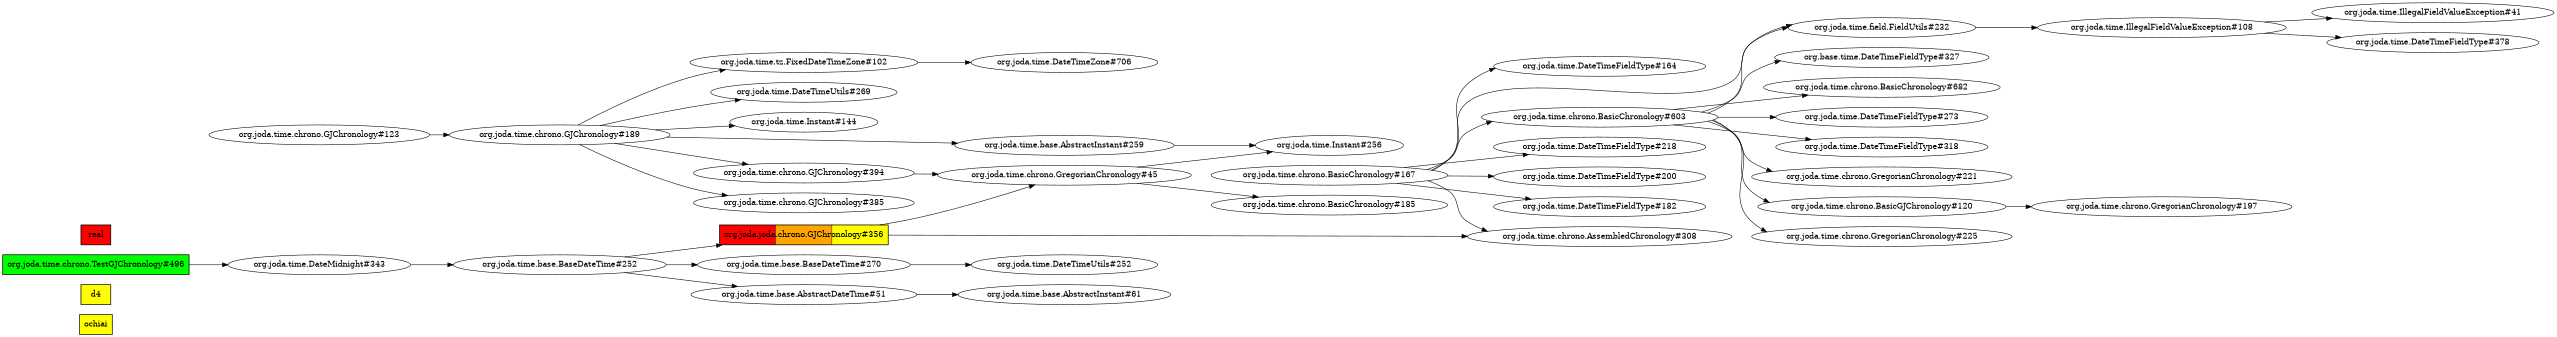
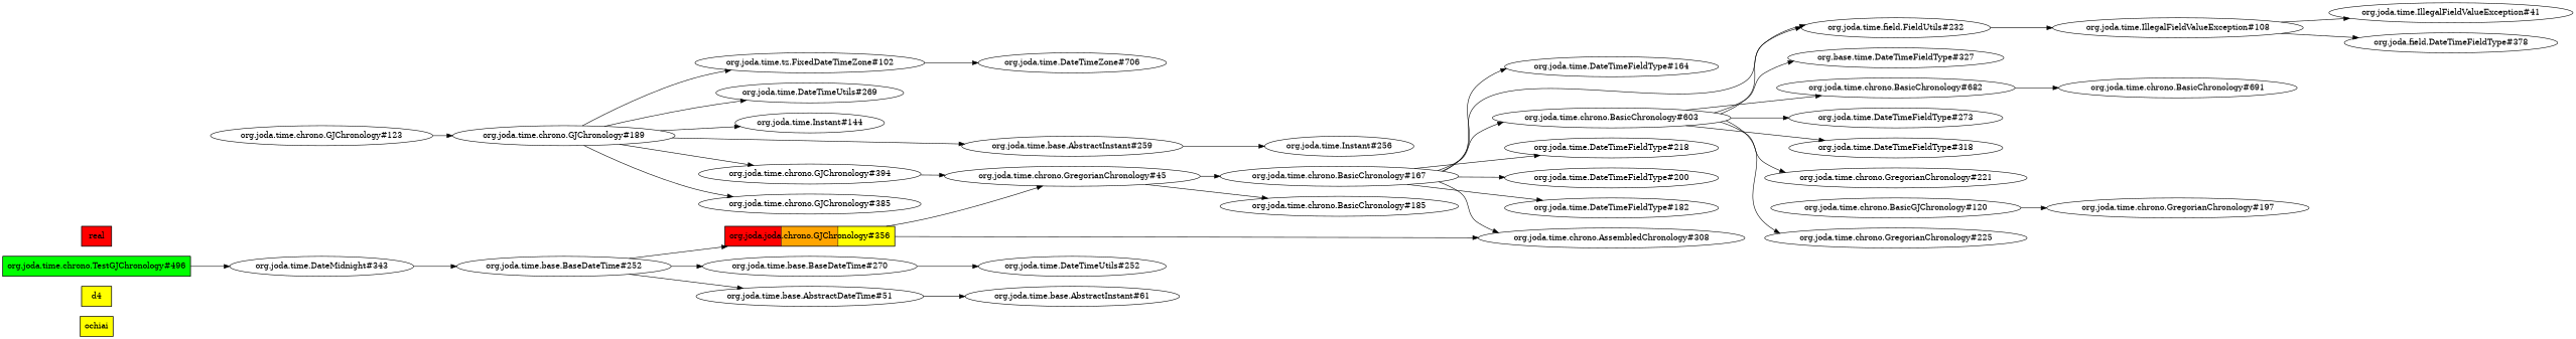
  digraph {
    rankdir=LR
    ochiai [fillcolor=yellow shape=box style=striped]
    d4 [fillcolor=yellow shape=box style=striped]
    n3 [fillcolor="red:orange:yellow" label="org.joda.joda.chrono.GJChronology#356" shape=box style=striped]
    "org.joda.time.chrono.GregorianChronology#45"
    "org.joda.time.chrono.AssembledChronology#308"
    "org.joda.time.chrono.BasicChronology#167"
    "org.joda.time.chrono.BasicChronology#185"
    real [fillcolor=red shape=box style=striped]
    "org.joda.time.chrono.TestGJChronology#496" [fillcolor=green shape=box style=striped]
    "org.joda.time.DateMidnight#343"
    "org.joda.time.base.BaseDateTime#252"
    "org.joda.time.chrono.GJChronology#123"
    "org.joda.time.chrono.GJChronology#189"
    "org.joda.time.chrono.BasicChronology#682"
+   "org.joda.time.chrono.BasicChronology#691"
    "org.joda.time.base.AbstractInstant#259"
    "org.joda.time.chrono.GJChronology#394"
    "org.joda.time.chrono.GJChronology#385"
    "org.joda.time.tz.FixedDateTimeZone#102"
    "org.joda.time.DateTimeUtils#269"
    "org.joda.time.Instant#144"
    "org.joda.time.Instant#256"
    "org.joda.time.DateTimeZone#706"
    "org.joda.time.IllegalFieldValueException#108"
    "org.joda.time.IllegalFieldValueException#41"
-   "org.joda.time.DateTimeFieldType#378"
+   "org.joda.time.DateTimeFieldType#378" [label="org.joda.field.DateTimeFieldType#378"]
    "org.joda.time.base.BaseDateTime#270"
    "org.joda.time.DateTimeUtils#252"
    "org.joda.time.field.FieldUtils#232"
    "org.joda.time.base.AbstractDateTime#51"
    "org.joda.time.base.AbstractInstant#61"
    "org.joda.time.chrono.BasicChronology#603"
    "org.joda.time.DateTimeFieldType#218"
    "org.joda.time.DateTimeFieldType#200"
    "org.joda.time.DateTimeFieldType#182"
    "org.joda.time.DateTimeFieldType#164"
    "org.joda.time.DateTimeFieldType#273"
    "org.joda.time.DateTimeFieldType#318"
    "org.joda.time.chrono.GregorianChronology#221"
    "org.joda.time.chrono.BasicGJChronology#120"
    "org.joda.time.chrono.GregorianChronology#225"
    n42 [label="org.base.time.DateTimeFieldType#327"]
    "org.joda.time.chrono.GregorianChronology#197"
    n3 -> "org.joda.time.chrono.GregorianChronology#45"
    n3 -> "org.joda.time.chrono.AssembledChronology#308"
-   "org.joda.time.chrono.GregorianChronology#45" -> "org.joda.time.Instant#256"
+   "org.joda.time.chrono.GregorianChronology#45" -> "org.joda.time.chrono.BasicChronology#167"
    "org.joda.time.chrono.GregorianChronology#45" -> "org.joda.time.chrono.BasicChronology#185"
    "org.joda.time.chrono.BasicChronology#167" -> "org.joda.time.chrono.AssembledChronology#308"
    "org.joda.time.chrono.BasicChronology#167" -> "org.joda.time.field.FieldUtils#232"
    "org.joda.time.chrono.BasicChronology#167" -> "org.joda.time.chrono.BasicChronology#603"
    "org.joda.time.chrono.BasicChronology#167" -> "org.joda.time.DateTimeFieldType#218"
    "org.joda.time.chrono.BasicChronology#167" -> "org.joda.time.DateTimeFieldType#200"
    "org.joda.time.chrono.BasicChronology#167" -> "org.joda.time.DateTimeFieldType#182"
    "org.joda.time.chrono.BasicChronology#167" -> "org.joda.time.DateTimeFieldType#164"
    "org.joda.time.chrono.TestGJChronology#496" -> "org.joda.time.DateMidnight#343"
    "org.joda.time.DateMidnight#343" -> "org.joda.time.base.BaseDateTime#252"
    "org.joda.time.base.BaseDateTime#252" -> n3
    "org.joda.time.base.BaseDateTime#252" -> "org.joda.time.base.BaseDateTime#270"
    "org.joda.time.base.BaseDateTime#252" -> "org.joda.time.base.AbstractDateTime#51"
    "org.joda.time.chrono.GJChronology#123" -> "org.joda.time.chrono.GJChronology#189"
    "org.joda.time.chrono.GJChronology#189" -> "org.joda.time.base.AbstractInstant#259"
    "org.joda.time.chrono.GJChronology#189" -> "org.joda.time.chrono.GJChronology#394"
    "org.joda.time.chrono.GJChronology#189" -> "org.joda.time.chrono.GJChronology#385"
    "org.joda.time.chrono.GJChronology#189" -> "org.joda.time.tz.FixedDateTimeZone#102"
    "org.joda.time.chrono.GJChronology#189" -> "org.joda.time.DateTimeUtils#269"
    "org.joda.time.chrono.GJChronology#189" -> "org.joda.time.Instant#144"
+   "org.joda.time.chrono.BasicChronology#682" -> "org.joda.time.chrono.BasicChronology#691"
    "org.joda.time.base.AbstractInstant#259" -> "org.joda.time.Instant#256"
    "org.joda.time.chrono.GJChronology#394" -> "org.joda.time.chrono.GregorianChronology#45"
    "org.joda.time.tz.FixedDateTimeZone#102" -> "org.joda.time.DateTimeZone#706"
    "org.joda.time.IllegalFieldValueException#108" -> "org.joda.time.IllegalFieldValueException#41"
    "org.joda.time.IllegalFieldValueException#108" -> "org.joda.time.DateTimeFieldType#378"
    "org.joda.time.base.BaseDateTime#270" -> "org.joda.time.DateTimeUtils#252"
    "org.joda.time.field.FieldUtils#232" -> "org.joda.time.IllegalFieldValueException#108"
    "org.joda.time.base.AbstractDateTime#51" -> "org.joda.time.base.AbstractInstant#61"
    "org.joda.time.chrono.BasicChronology#603" -> "org.joda.time.chrono.BasicChronology#682"
    "org.joda.time.chrono.BasicChronology#603" -> "org.joda.time.field.FieldUtils#232"
    "org.joda.time.chrono.BasicChronology#603" -> "org.joda.time.DateTimeFieldType#273"
    "org.joda.time.chrono.BasicChronology#603" -> "org.joda.time.DateTimeFieldType#318"
    "org.joda.time.chrono.BasicChronology#603" -> "org.joda.time.chrono.GregorianChronology#221"
-   "org.joda.time.chrono.BasicChronology#603" -> "org.joda.time.chrono.BasicGJChronology#120"
    "org.joda.time.chrono.BasicChronology#603" -> "org.joda.time.chrono.GregorianChronology#225"
    "org.joda.time.chrono.BasicChronology#603" -> n42
    "org.joda.time.chrono.BasicGJChronology#120" -> "org.joda.time.chrono.GregorianChronology#197"
  }
